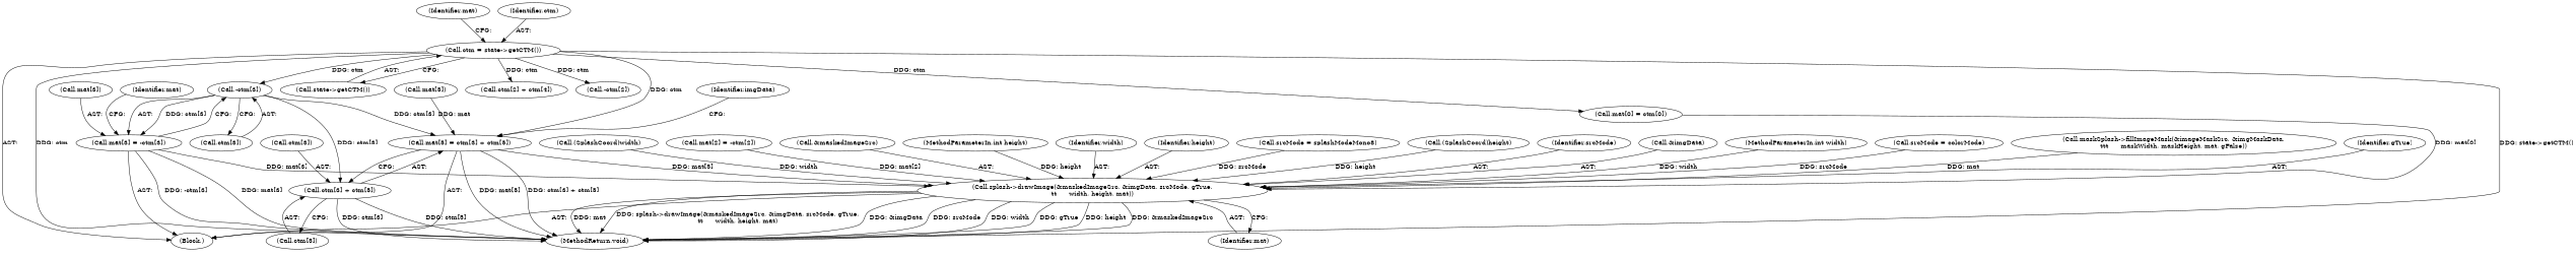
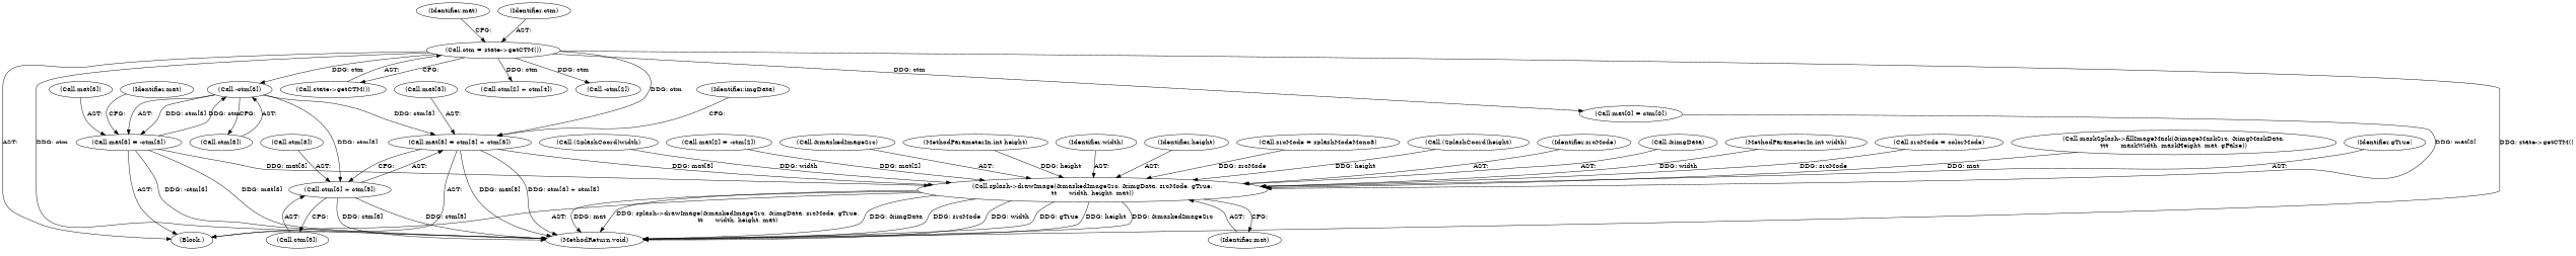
  digraph {
    n1 [label="(Call,-ctm[3])"]
    n2 [label="(Call,mat[3] = -ctm[3])"]
    n3 [label="(Call,mat[5] = ctm[3] + ctm[5])"]
    n4 [label="(Call,ctm[3] + ctm[5])"]
    n5 [label="(Call,ctm[3])"]
    n6 [label="(Block,)"]
    n7 [label="(MethodReturn,void)"]
    n8 [label="(Call,splash->drawImage(&maskedImageSrc, &imgData, srcMode, gTrue,\n\t\t      width, height, mat))"]
    n9 [label="(Call,ctm[5])"]
    n10 [label="(Call,ctm = state->getCTM())"]
    n11 [label="(Call,state->getCTM())"]
    n12 [label="(Call,mat[0] = ctm[0])"]
    n13 [label="(Call,ctm[2] + ctm[4])"]
    n14 [label="(Call,-ctm[2])"]
    n15 [label="(Identifier,mat)"]
    n16 [label="(Identifier,imgData)"]
    n17 [label="(Call,mat[2] = -ctm[2])"]
    n18 [label="(Call,&maskedImageSrc)"]
    n19 [label="(MethodParameterIn,int height)"]
    n20 [label="(Identifier,mat)"]
    n21 [label="(Identifier,width)"]
    n22 [label="(Identifier,height)"]
    n23 [label="(Call,srcMode = splashModeMono8)"]
    n24 [label="(Identifier,mat)"]
    n25 [label="(Identifier,ctm)"]
    n26 [label="(Call,(SplashCoord)height)"]
    n27 [label="(Identifier,srcMode)"]
    n28 [label="(Call,&imgData)"]
    n29 [label="(MethodParameterIn,int width)"]
    n30 [label="(Call,mat[3])"]
    n31 [label="(Call,mat[5])"]
    n32 [label="(Call,srcMode = colorMode)"]
    n33 [label="(Call,ctm[3])"]
    n34 [label="(Call,maskSplash->fillImageMask(&imageMaskSrc, &imgMaskData,\n\t\t\t      maskWidth, maskHeight, mat, gFalse))"]
    n35 [label="(Identifier,gTrue)"]
    n36 [label="(Call,(SplashCoord)width)"]
    n1 -> n2 [label="AST: "]
    n1 -> n2 [label="DDG: ctm[3]"]
    n1 -> n3 [label="DDG: ctm[3]"]
    n1 -> n4 [label="DDG: ctm[3]"]
    n1 -> n5 [label="CFG: "]
-   n2 -> n1 [label="CFG: "]
+   n2 -> n1 [label="DDG: ctm"]
    n2 -> n6 [label="AST: "]
    n2 -> n7 [label="DDG: mat[3]"]
    n2 -> n7 [label="DDG: -ctm[3]"]
    n2 -> n8 [label="DDG: mat[3]"]
    n3 -> n4 [label="CFG: "]
    n3 -> n6 [label="AST: "]
    n3 -> n7 [label="DDG: mat[5]"]
    n3 -> n7 [label="DDG: ctm[3] + ctm[5]"]
    n3 -> n8 [label="DDG: mat[5]"]
    n4 -> n3 [label="AST: "]
    n4 -> n7 [label="DDG: ctm[5]"]
    n4 -> n7 [label="DDG: ctm[3]"]
    n4 -> n9 [label="CFG: "]
    n5 -> n1 [label="AST: "]
    n8 -> n6 [label="AST: "]
    n8 -> n7 [label="DDG: &maskedImageSrc"]
    n8 -> n7 [label="DDG: mat"]
    n8 -> n7 [label="DDG: splash->drawImage(&maskedImageSrc, &imgData, srcMode, gTrue,\n\t\t      width, height, mat)"]
    n8 -> n7 [label="DDG: &imgData"]
    n8 -> n7 [label="DDG: srcMode"]
    n8 -> n7 [label="DDG: width"]
    n8 -> n7 [label="DDG: gTrue"]
    n8 -> n7 [label="DDG: height"]
    n8 -> n15 [label="CFG: "]
    n9 -> n4 [label="AST: "]
    n10 -> n1 [label="DDG: ctm"]
    n10 -> n3 [label="DDG: ctm"]
    n10 -> n6 [label="AST: "]
    n10 -> n7 [label="DDG: ctm"]
    n10 -> n7 [label="DDG: state->getCTM()"]
    n10 -> n11 [label="CFG: "]
    n10 -> n12 [label="DDG: ctm"]
    n10 -> n13 [label="DDG: ctm"]
    n10 -> n14 [label="DDG: ctm"]
    n11 -> n10 [label="AST: "]
    n12 -> n8 [label="DDG: mat[0]"]
    n15 -> n8 [label="AST: "]
    n16 -> n3 [label="CFG: "]
    n17 -> n8 [label="DDG: mat[2]"]
    n18 -> n8 [label="AST: "]
    n19 -> n8 [label="DDG: height"]
    n20 -> n2 [label="CFG: "]
    n21 -> n8 [label="AST: "]
    n22 -> n8 [label="AST: "]
    n23 -> n8 [label="DDG: srcMode"]
    n24 -> n10 [label="CFG: "]
    n25 -> n10 [label="AST: "]
    n26 -> n8 [label="DDG: height"]
    n27 -> n8 [label="AST: "]
    n28 -> n8 [label="AST: "]
    n29 -> n8 [label="DDG: width"]
    n30 -> n2 [label="AST: "]
-   n31 -> n3 [label="DDG: mat"]
+   n31 -> n3 [label="AST: "]
    n32 -> n8 [label="DDG: srcMode"]
    n33 -> n4 [label="AST: "]
    n34 -> n8 [label="DDG: mat"]
    n35 -> n8 [label="AST: "]
    n36 -> n8 [label="DDG: width"]
  }
